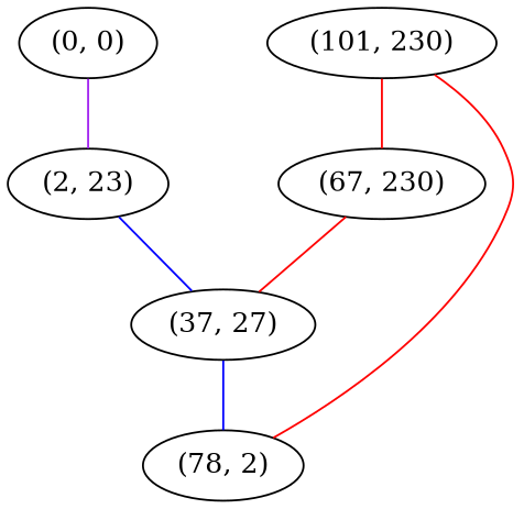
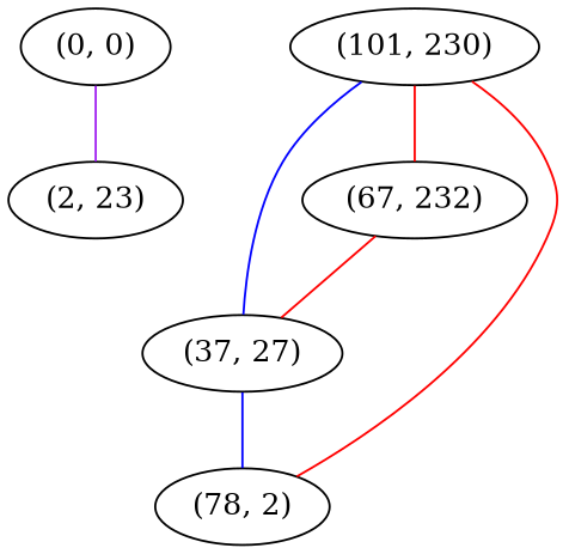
  graph {
    edge [color=red weight=3]
    "(0, 0)"
    "(2, 23)"
    "(37, 27)"
    "(101, 230)"
-   "(67, 230)"
+   "(67, 230)" [label="(67, 232)"]
    n6 [label="(78, 2)"]
    "(0, 0)" -- "(2, 23)" [color=purple weight=4]
-   "(2, 23)" -- "(37, 27)" [color=blue]
+   "(101, 230)" -- "(37, 27)" [color=blue]
    "(37, 27)" -- n6 [color=blue]
    "(101, 230)" -- "(67, 230)"
    "(101, 230)" -- n6 [weight=1]
    "(67, 230)" -- "(37, 27)" [weight=1]
  }
